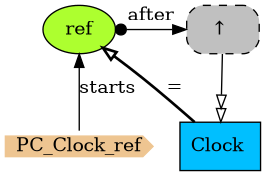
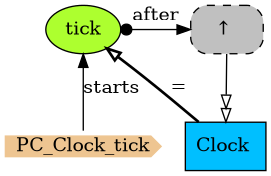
  digraph {
    node [style=filled]
    n1 [fillcolor=gray label="↑ " shape=rectangle style="rounded,filled,dashed"]
-   n2 [fillcolor=greenyellow label=ref shape=ellipse]
-   n3 [color=burlywood2 height=.2 label=PC_Clock_ref shape=cds width=.2]
+   n2 [fillcolor=greenyellow label=tick shape=ellipse]
+   n3 [color=burlywood2 height=.2 label=PC_Clock_tick shape=cds width=.2]
    n4 [fillcolor=deepskyblue label="Clock " shape=box]
    subgraph sub_1 {
      rank=same
      n1
      n2
    }
    subgraph sub_2 {
      rank=same
      n3
      n4
    }
    n1 -> n4 [arrowhead=normalnormal fillcolor=white label=" "]
    n2 -> n1 [arrowtail=dot dir=both label=after]
    n3 -> n2 [label=starts]
    n4 -> n2 [arrowhead=onormal label="=" penwidth=2]
  }
